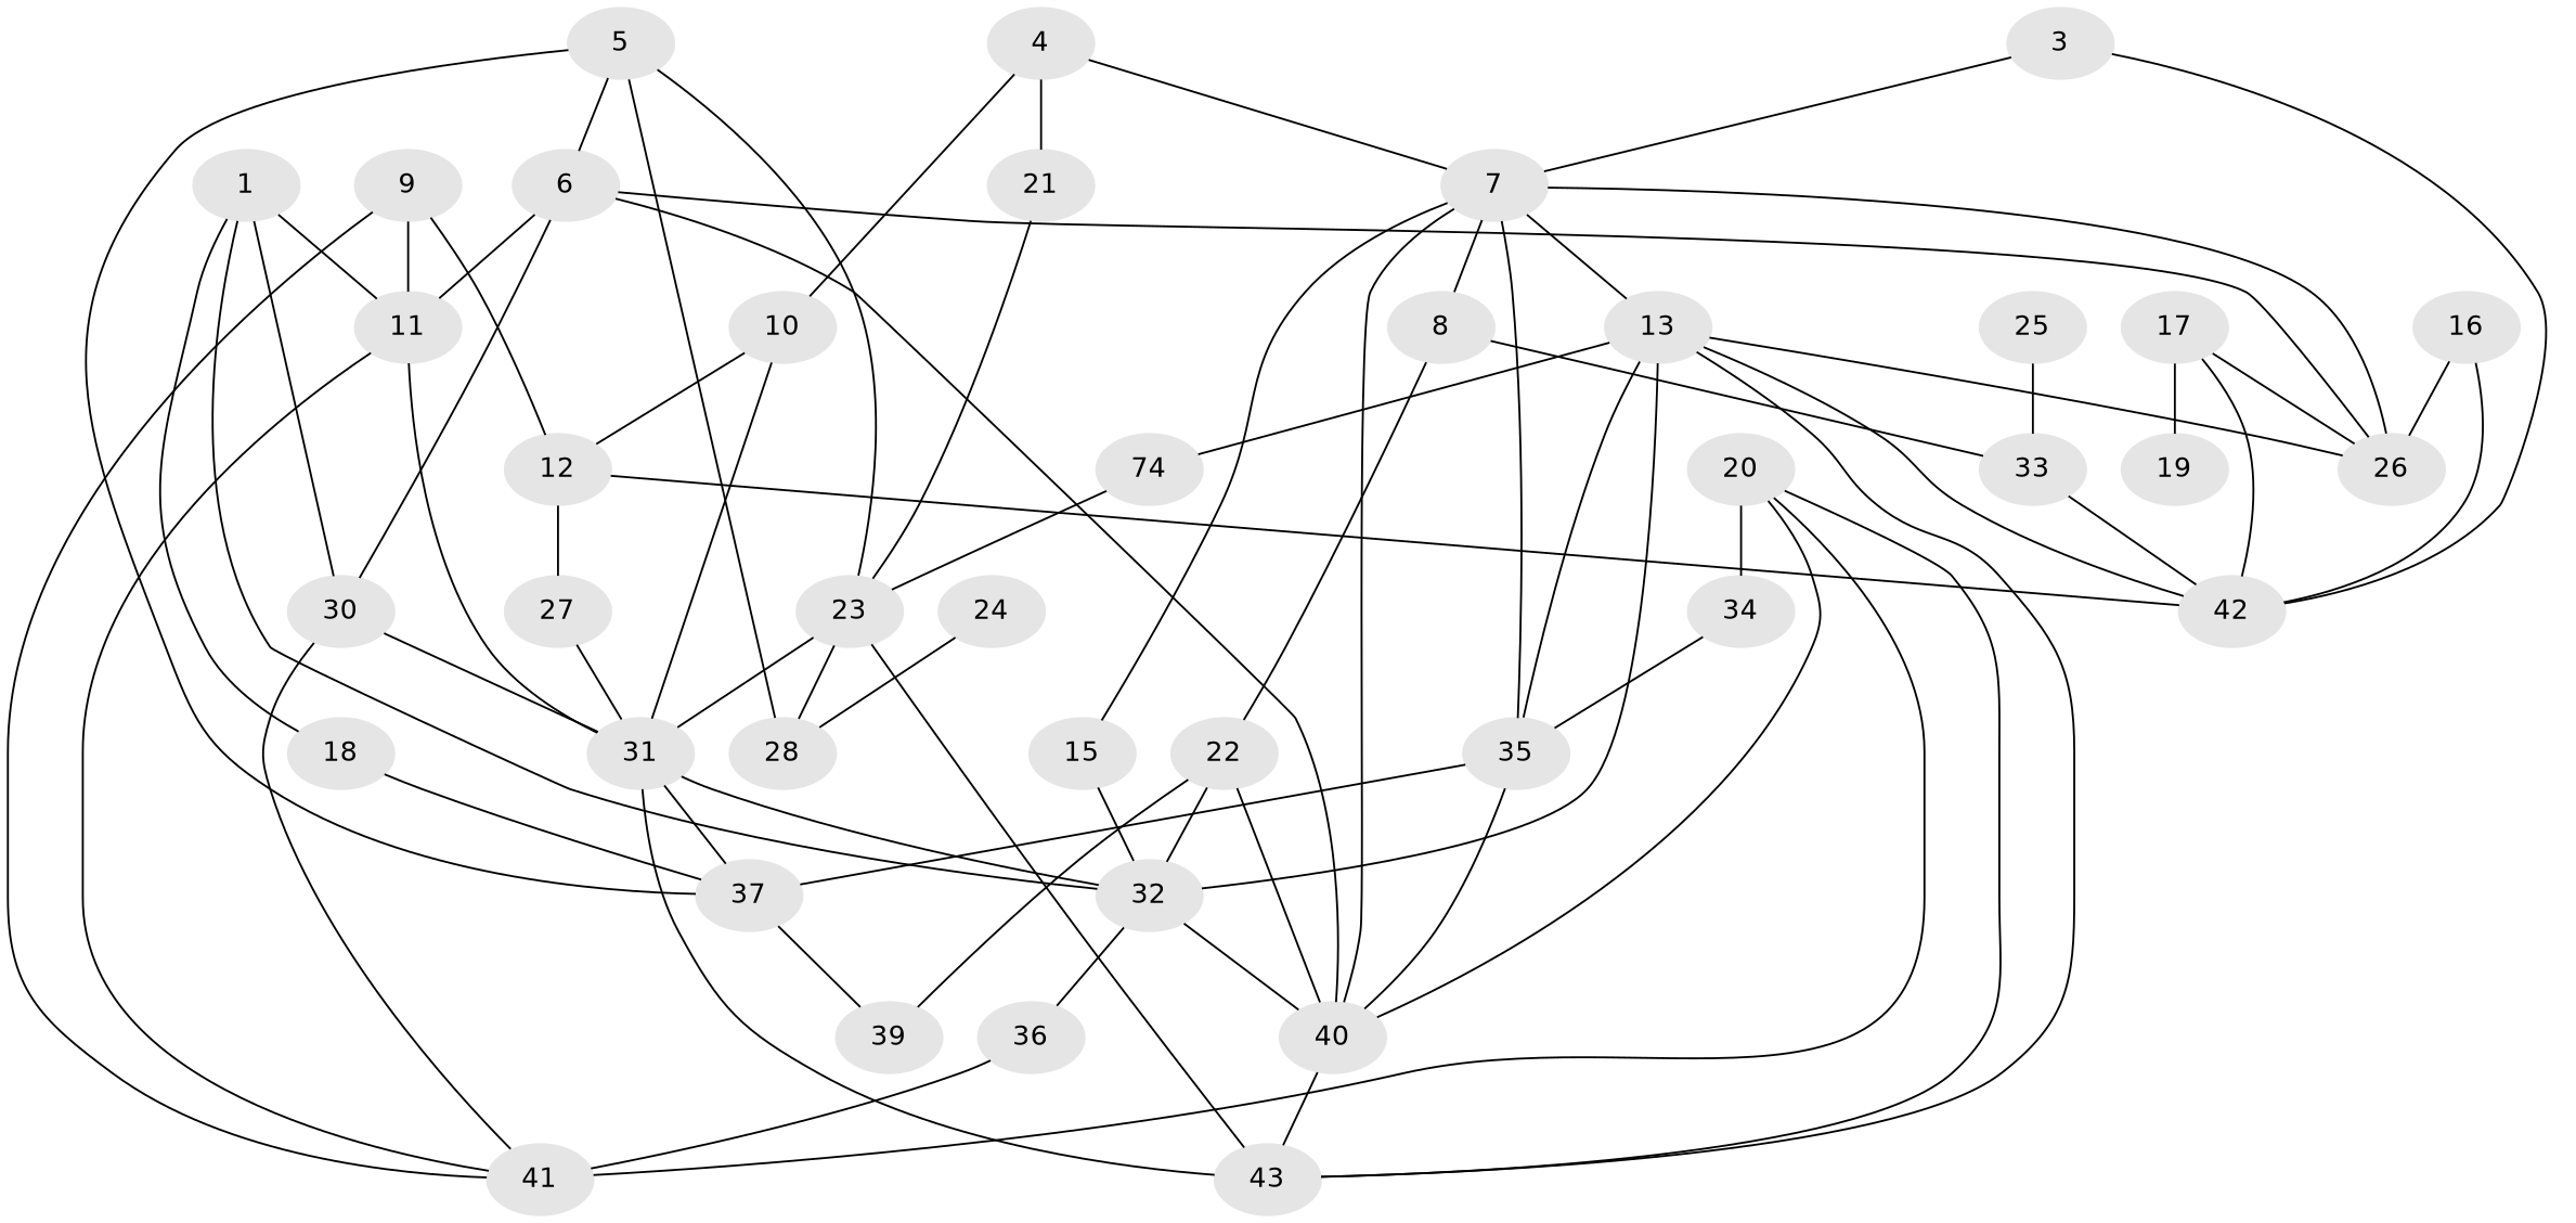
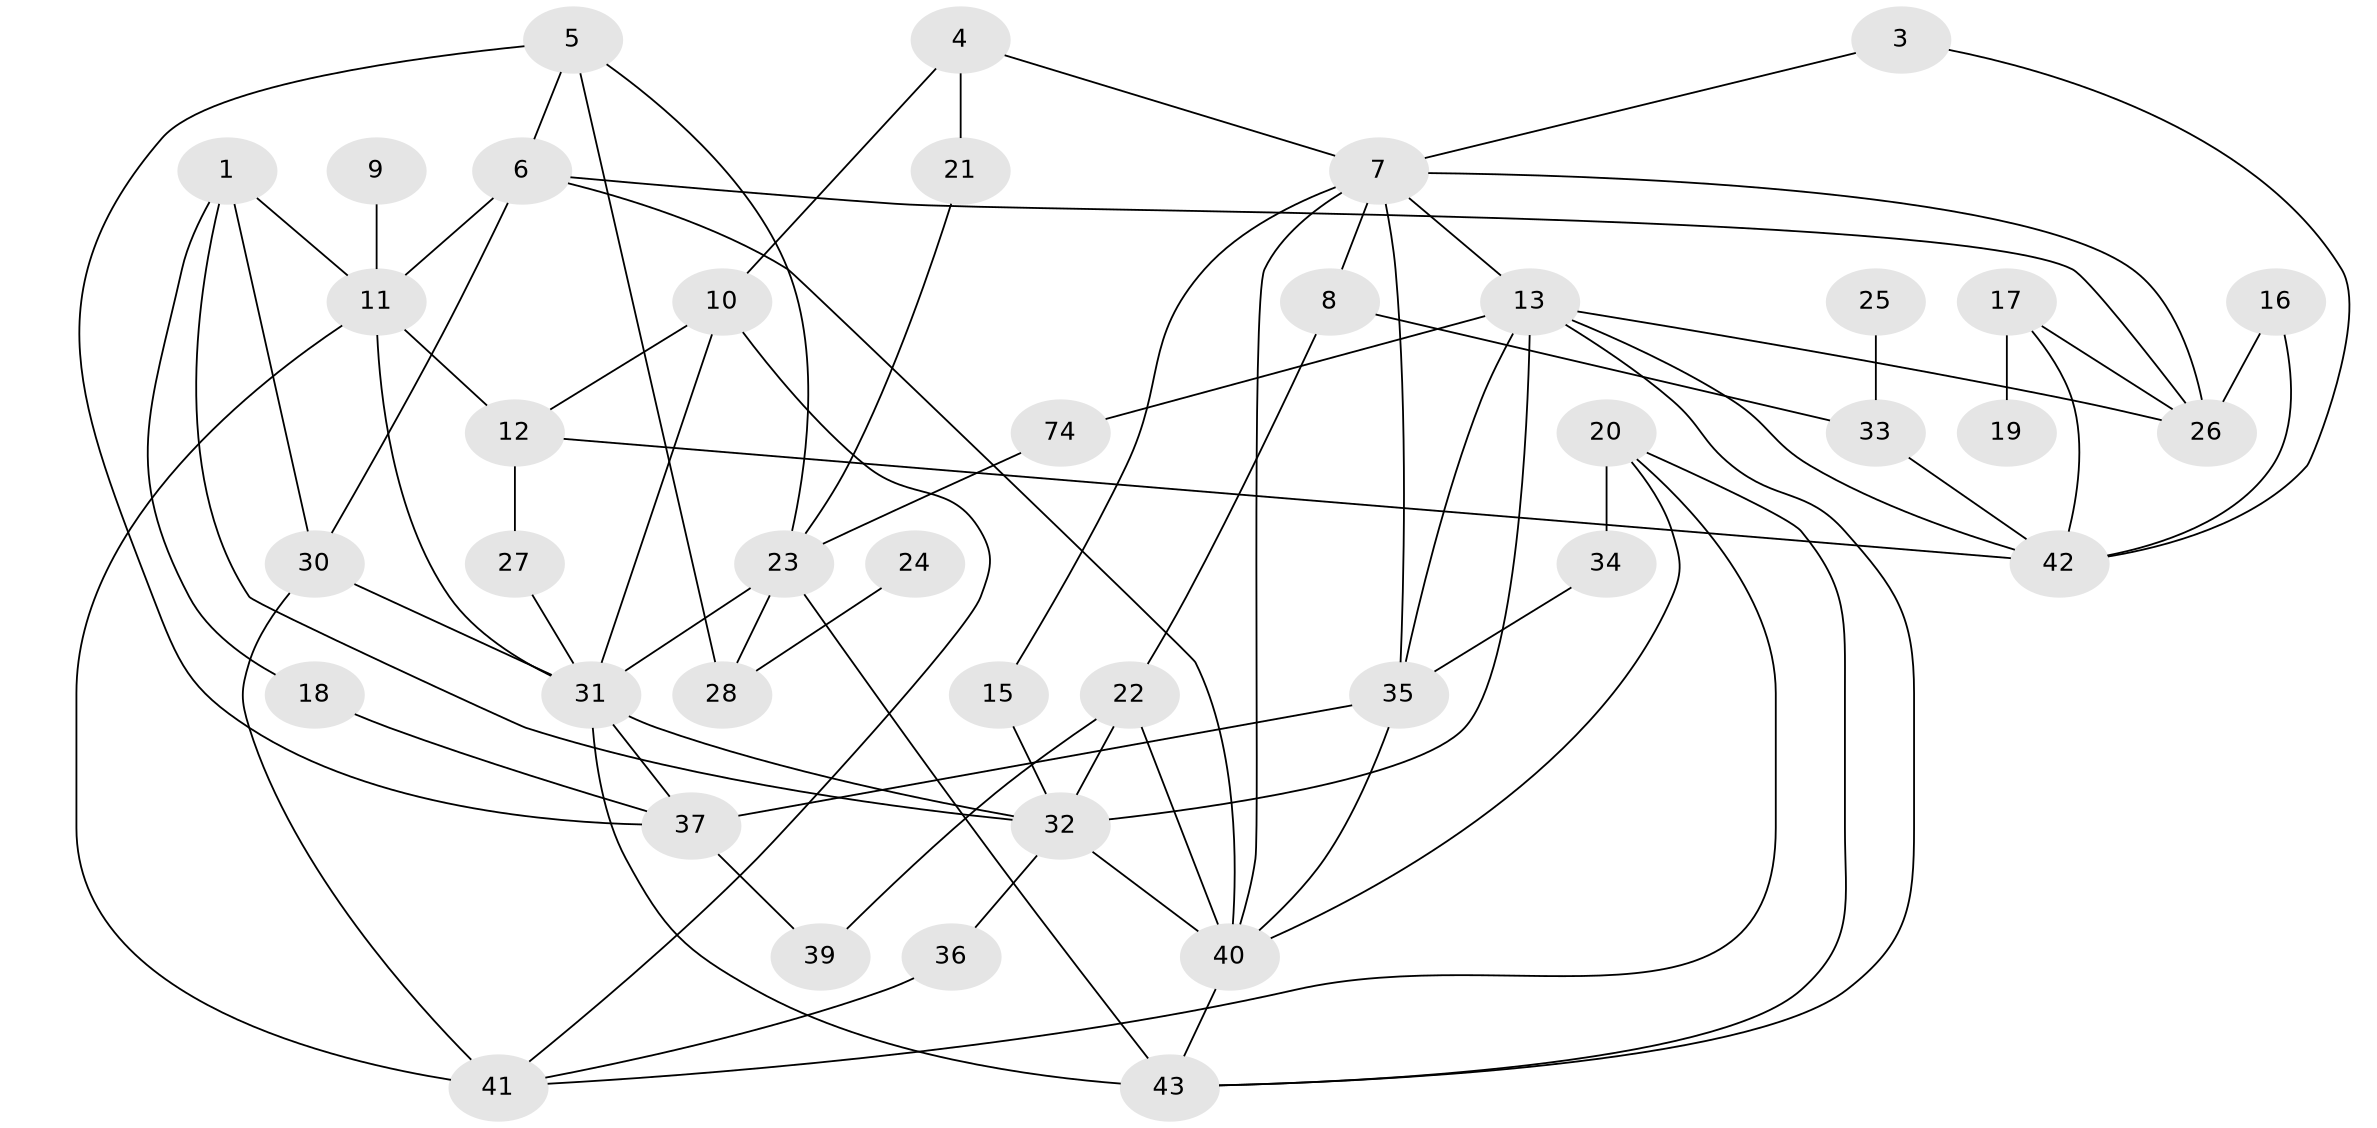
  graph {
    fontname="DejaVu Sans"
    node [color=gray90 fontname="DejaVu Sans" style=filled]
    edge [fontname="DejaVu Sans" weight=1.0]
    1
    11
    18
    30
    32
    41
    12
    31
    37
    40
    36
    3
    7
    42
    26
    8
    13
    15
    35
    4
    10
    21
    23
    5
    6
    28
    43
    39
    33
    22
    n31 [label=74]
    9
    27
    16
    17
    19
    20
    34
    24
    25
    1 -- 11
    1 -- 18
    1 -- 30
    1 -- 32
    11 -- 41
-   9 -- 12
+   11 -- 12
    11 -- 31
    18 -- 37
    30 -- 41
    30 -- 31
    32 -- 40
    32 -- 36
    12 -- 42
    12 -- 27
    31 -- 32
    31 -- 37
    31 -- 43 [weight=2.0]
    37 -- 39
    40 -- 43
    36 -- 41
    3 -- 7
    3 -- 42
    7 -- 40
    7 -- 26
    7 -- 8
    7 -- 13
    7 -- 15
    7 -- 35
    8 -- 33
    8 -- 22
    13 -- 32
    13 -- 42
    13 -- 26
    13 -- 35
    13 -- 43
    13 -- n31
    15 -- 32 [weight=2.0]
    35 -- 37
    35 -- 40
    4 -- 7
    4 -- 10
    4 -- 21
    10 -- 12
    10 -- 31
    21 -- 23
    23 -- 31
    23 -- 28
    23 -- 43
    5 -- 37
    5 -- 23
    5 -- 6
    5 -- 28
    6 -- 11
    6 -- 30
    6 -- 40
    6 -- 26
    33 -- 42
    22 -- 32
    22 -- 40
    22 -- 39
    n31 -- 23
    9 -- 11
-   9 -- 41
+   10 -- 41
    27 -- 31
    16 -- 42
    16 -- 26
    17 -- 42
    17 -- 26
    17 -- 19
    20 -- 41
    20 -- 40
    20 -- 43
    20 -- 34
    34 -- 35
    24 -- 28
    25 -- 33
  }
